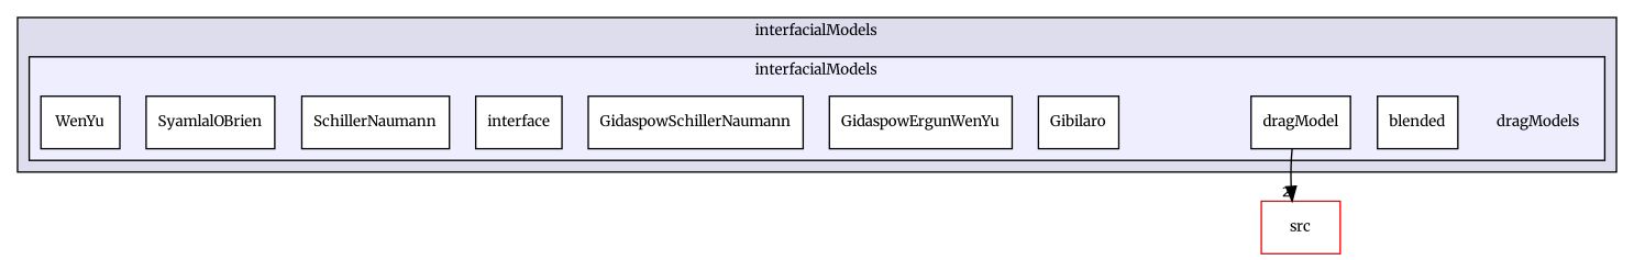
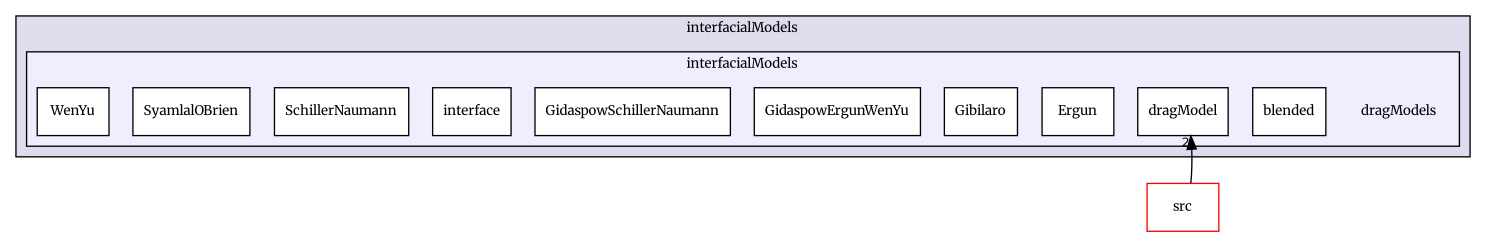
  digraph {
    compound=true
    fontname=Merriweather
    node [fontname=Merriweather fontsize=10 shape=box color=black fillcolor=white style=filled]
    n1 [label=dragModels shape=plaintext color="" fillcolor="" style=""]
    n2 [label=blended]
    n3 [label=dragModel]
+   n4 [label=Ergun]
    n5 [label=Gibilaro]
    n6 [label=GidaspowErgunWenYu]
    n7 [label=GidaspowSchillerNaumann]
    n8 [label=interface]
    n9 [label=SchillerNaumann]
    n10 [label=SyamlalOBrien]
    n11 [label=WenYu]
    n12 [color=red label=src fillcolor="" style=""]
    subgraph cluster_1 {
      bgcolor="#ddddee"
      fontsize=10
      label=interfacialModels
      pencolor=black
      subgraph cluster_2 {
        bgcolor="#eeeeff"
        fontsize=10
        pencolor=black
        n1
        n2
        n3
+       n4
        n5
        n6
        n7
        n8
        n9
        n10
        n11
      }
    }
-   n3 -> n12 [headlabel=2 labeldistance=1.5 labelfontname=Helvetica labelfontsize=10 fontname=Merriweather]
+   n12 -> n3 [headlabel=2 labeldistance=1.5 labelfontname=Helvetica labelfontsize=10 fontname=Merriweather]
  }
